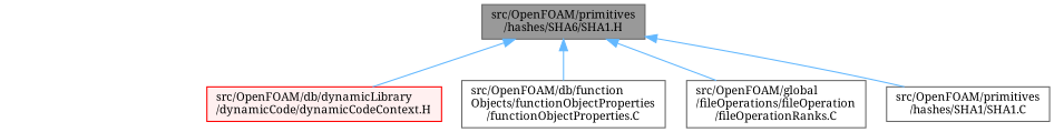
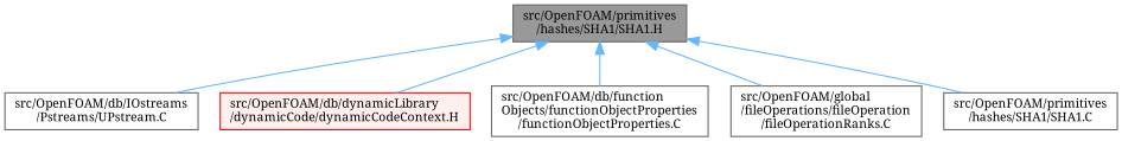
  digraph {
    fontname="Noto Serif"
    node [color=grey40 fillcolor=white fontname="Noto Serif" fontsize=10 shape=box style=filled]
    edge [color=steelblue1 dir=back fontname="Noto Serif" fontsize=10 labelfontname=Helvetica labelfontsize=10 style=solid]
-   n1 [color=gray40 fillcolor=grey60 fontcolor=black height=0.2 label="src/OpenFOAM/primitives\l/hashes/SHA6/SHA1.H" width=0.4]
+   n1 [color=gray40 fillcolor=grey60 fontcolor=black height=0.2 label="src/OpenFOAM/primitives\l/hashes/SHA1/SHA1.H" width=0.4]
+   n2 [height=0.2 label="src/OpenFOAM/db/IOstreams\l/Pstreams/UPstream.C" width=0.4]
    n3 [color=red fillcolor="#FFF0F0" height=0.2 label="src/OpenFOAM/db/dynamicLibrary\l/dynamicCode/dynamicCodeContext.H" width=0.4]
    n4 [height=0.2 label="src/OpenFOAM/db/function\lObjects/functionObjectProperties\l/functionObjectProperties.C" width=0.4]
    n5 [height=0.2 label="src/OpenFOAM/global\l/fileOperations/fileOperation\l/fileOperationRanks.C" width=0.4]
    n6 [height=0.2 label="src/OpenFOAM/primitives\l/hashes/SHA1/SHA1.C" width=0.4]
+   n1 -> n2
    n1 -> n3
    n1 -> n4
    n1 -> n5
    n1 -> n6
  }
